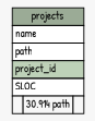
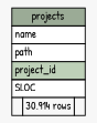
  digraph {
    bgcolor="#f7f7f7"
    fontname="Patrick Hand"
    fontsize=11
    nodesep=0.18
    rankdir=RL
    ranksep=0.46
-   n1 [fontname="Patrick Hand" fontsize=11 label=<     <TABLE BORDER="0" CELLBORDER="1" CELLSPACING="0" BGCOLOR="#ffffff">       <TR><TD COLSPAN="3" BGCOLOR="#9bab96" ALIGN="CENTER">projects</TD></TR>       <TR><TD PORT="name" COLSPAN="3" ALIGN="LEFT">name</TD></TR>       <TR><TD PORT="path" COLSPAN="3" ALIGN="LEFT">path</TD></TR>       <TR><TD PORT="project_id" COLSPAN="3" BGCOLOR="#bed1b8" ALIGN="LEFT">project_id</TD></TR>       <TR><TD PORT="SLOC" COLSPAN="3" ALIGN="LEFT">SLOC</TD></TR>       <TR><TD ALIGN="LEFT" BGCOLOR="#f7f7f7">  </TD><TD ALIGN="RIGHT" BGCOLOR="#f7f7f7">30.914 path</TD><TD ALIGN="RIGHT" BGCOLOR="#f7f7f7">  </TD></TR>     </TABLE>> shape=plaintext]
+   n1 [fontname="Patrick Hand" fontsize=11 label=<     <TABLE BORDER="0" CELLBORDER="1" CELLSPACING="0" BGCOLOR="#ffffff">       <TR><TD COLSPAN="3" BGCOLOR="#9bab96" ALIGN="CENTER">projects</TD></TR>       <TR><TD PORT="name" COLSPAN="3" ALIGN="LEFT">name</TD></TR>       <TR><TD PORT="path" COLSPAN="3" ALIGN="LEFT">path</TD></TR>       <TR><TD PORT="project_id" COLSPAN="3" BGCOLOR="#bed1b8" ALIGN="LEFT">project_id</TD></TR>       <TR><TD PORT="SLOC" COLSPAN="3" ALIGN="LEFT">SLOC</TD></TR>       <TR><TD ALIGN="LEFT" BGCOLOR="#f7f7f7">  </TD><TD ALIGN="RIGHT" BGCOLOR="#f7f7f7">30.914 rows</TD><TD ALIGN="RIGHT" BGCOLOR="#f7f7f7">  </TD></TR>     </TABLE>> shape=plaintext]
  }
